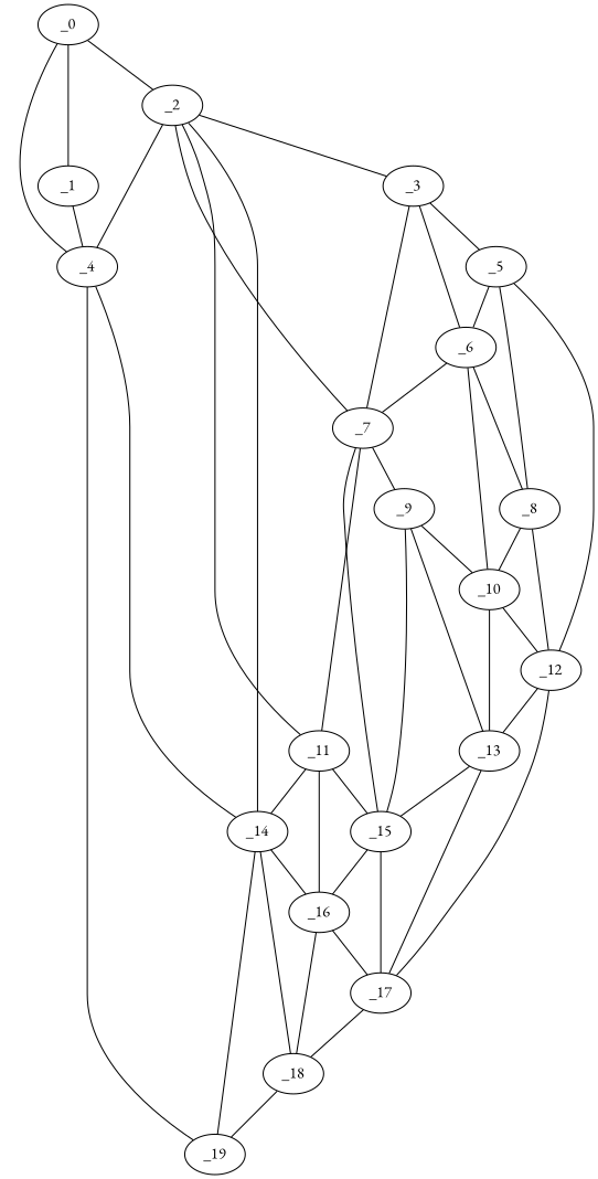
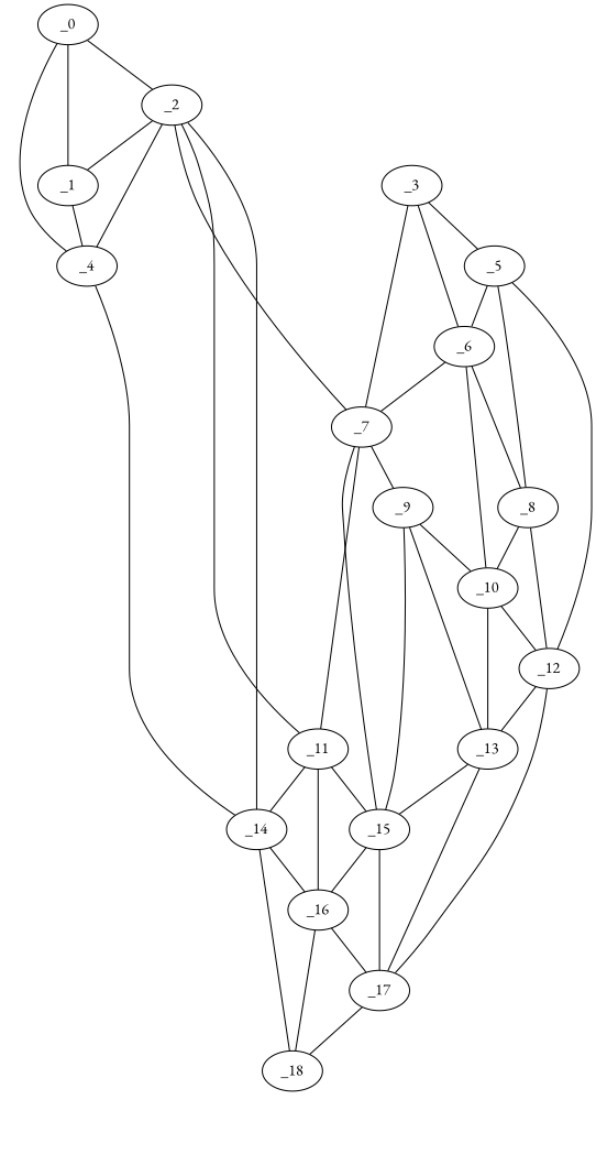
  graph {
    fontname="EB Garamond"
    node [fontname="EB Garamond" x=26 y=81]
    edge [fontname="EB Garamond" valence=2]
    _0 [x=14 y=15]
    _1 [y=8]
    _2 [y=63]
    _4 [x=34 y=7]
    _3 [x=30]
    _7 [x=47 y=77]
    _11 [x=57 y=61]
    _14 [x=62 y=17]
    _5 [x=42 y=91]
    _6 [x=43 y=85]
-   _19 [x=115 y=17]
    _9 [x=51 y=80]
    _15 [x=62 y=73]
    _16 [x=68 y=67]
    _18 [x=113 y=26]
    _8 [x=50 y=90]
    _12 [x=57 y=94]
    _10 [x=53 y=86]
    _13 [x=58]
    _17 [x=71 y=86]
    _0 -- _1 [valence=1]
    _0 -- _2 [valence=1]
    _0 -- _4
    _1 -- _4 [valence=1]
    _2 -- _4
-   _2 -- _3
+   _2 -- _1
    _2 -- _7
    _2 -- _11
    _2 -- _14 [valence=1]
    _4 -- _14 [valence=1]
-   _4 -- _19 [valence=1]
    _3 -- _7
    _3 -- _5 [valence=1]
    _3 -- _6 [valence=1]
    _7 -- _11
    _7 -- _9
    _7 -- _15
    _11 -- _14
    _11 -- _15
    _11 -- _16 [valence=1]
-   _14 -- _19
    _14 -- _16
    _14 -- _18
    _5 -- _6
    _5 -- _8
    _5 -- _12 [valence=1]
    _6 -- _7
    _6 -- _8 [valence=1]
    _6 -- _10
    _9 -- _15
    _9 -- _10 [valence=1]
    _9 -- _13
    _15 -- _16
    _15 -- _17 [valence=1]
    _16 -- _18
    _16 -- _17
-   _18 -- _19 [valence=1]
    _8 -- _12 [valence=1]
    _8 -- _10
    _12 -- _13
    _12 -- _17 [valence=1]
    _10 -- _12 [valence=1]
    _10 -- _13 [valence=1]
    _13 -- _15 [valence=1]
    _13 -- _17 [valence=1]
    _17 -- _18 [valence=1]
  }
